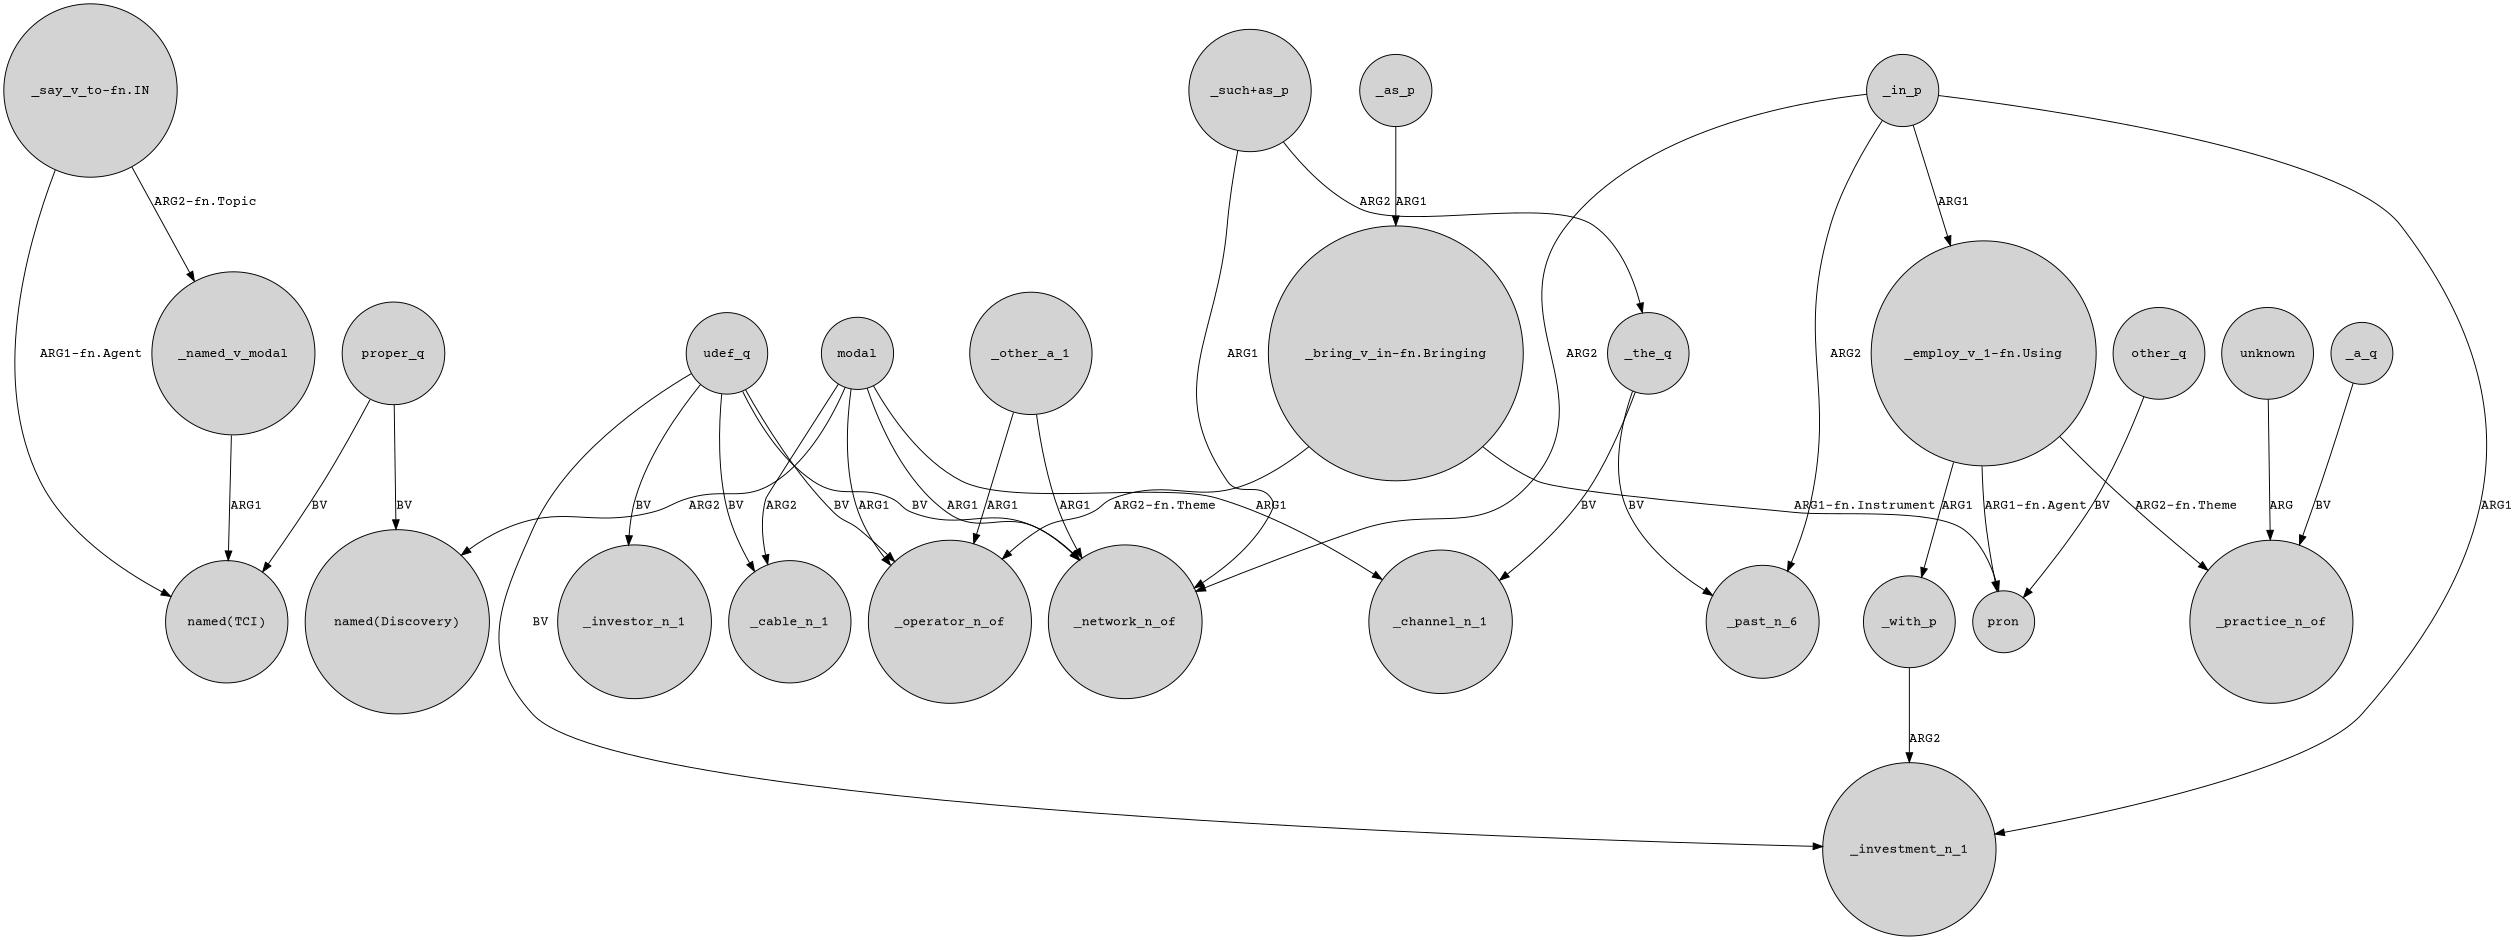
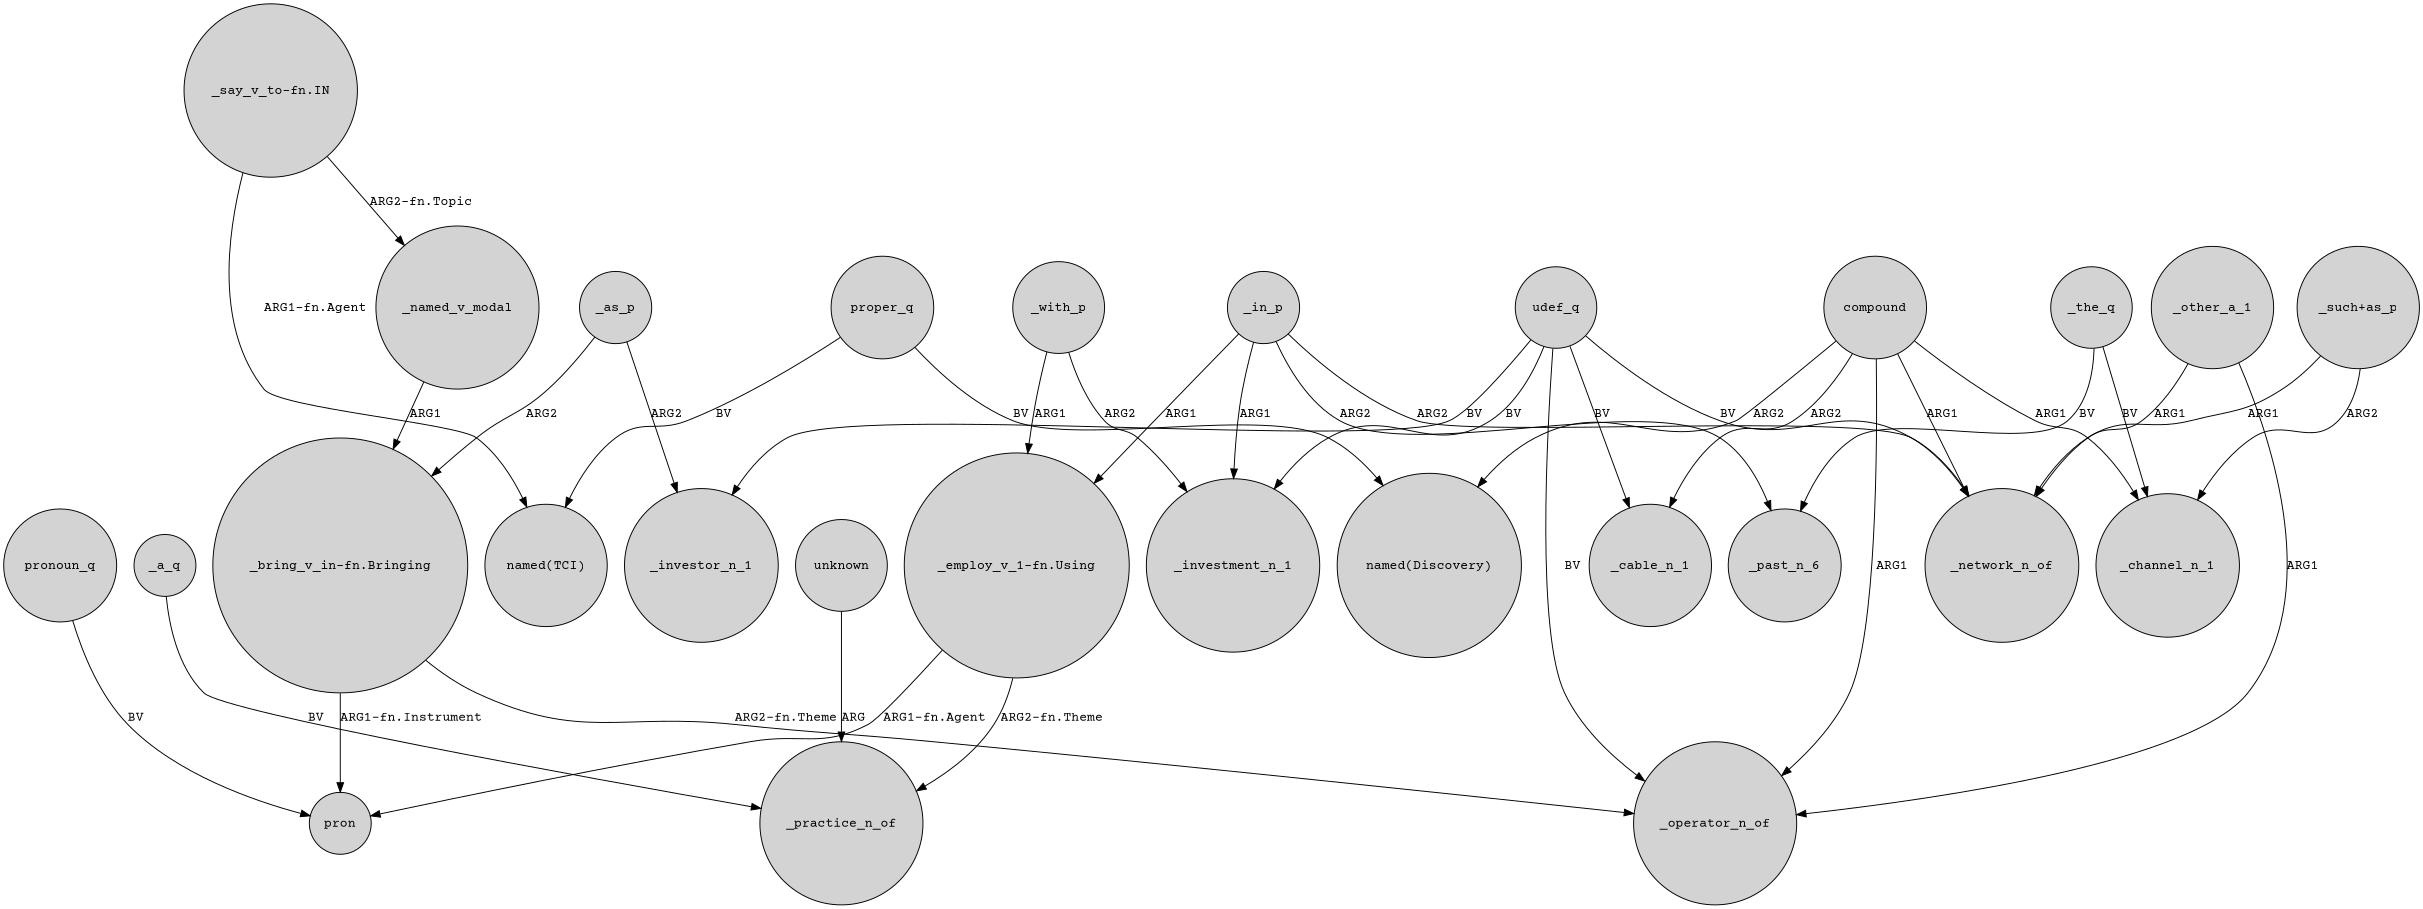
  digraph {
    fontname="Courier Prime"
    node [fontname="Courier Prime" shape=circle style=filled]
    edge [fontname="Courier Prime"]
    proper_q
    "named(TCI)"
    "named(Discovery)"
    _with_p
    "_employ_v_1-fn.Using"
    _investment_n_1
    _practice_n_of
    pron
    udef_q
    _investor_n_1
    _network_n_of
    _cable_n_1
    _operator_n_of
    _in_p
    n15 [label=_past_n_6]
    "_such+as_p"
    _channel_n_1
    n18 [label=_named_v_modal]
    "_bring_v_in-fn.Bringing"
    _a_q
-   compound [label=modal]
+   compound
    _the_q
-   pronoun_q [label=other_q]
+   pronoun_q
    "_say_v_to-fn.IN"
    _as_p
    _other_a_1
    unknown
    proper_q -> "named(TCI)" [label=BV]
    proper_q -> "named(Discovery)" [label=BV]
-   "_employ_v_1-fn.Using" -> _with_p [label=ARG1]
+   _with_p -> "_employ_v_1-fn.Using" [label=ARG1]
    _with_p -> _investment_n_1 [label=ARG2]
    "_employ_v_1-fn.Using" -> _practice_n_of [label="ARG2-fn.Theme"]
    "_employ_v_1-fn.Using" -> pron [label="ARG1-fn.Agent"]
    udef_q -> _investment_n_1 [label=BV]
    udef_q -> _investor_n_1 [label=BV]
    udef_q -> _network_n_of [label=BV]
    udef_q -> _cable_n_1 [label=BV]
    udef_q -> _operator_n_of [label=BV]
    _in_p -> "_employ_v_1-fn.Using" [label=ARG1]
    _in_p -> _investment_n_1 [label=ARG1]
    _in_p -> _network_n_of [label=ARG2]
    _in_p -> n15 [label=ARG2]
    "_such+as_p" -> _network_n_of [label=ARG1]
-   "_such+as_p" -> _the_q [label=ARG2]
-   n18 -> "named(TCI)" [label=ARG1]
+   "_such+as_p" -> _channel_n_1 [label=ARG2]
+   n18 -> "_bring_v_in-fn.Bringing" [label=ARG1]
    "_bring_v_in-fn.Bringing" -> pron [label="ARG1-fn.Instrument"]
    "_bring_v_in-fn.Bringing" -> _operator_n_of [label="ARG2-fn.Theme"]
    _a_q -> _practice_n_of [label=BV]
    compound -> "named(Discovery)" [label=ARG2]
    compound -> _network_n_of [label=ARG1]
    compound -> _cable_n_1 [label=ARG2]
    compound -> _operator_n_of [label=ARG1]
    compound -> _channel_n_1 [label=ARG1]
    _the_q -> n15 [label=BV]
    _the_q -> _channel_n_1 [label=BV]
    pronoun_q -> pron [label=BV]
    "_say_v_to-fn.IN" -> "named(TCI)" [label="ARG1-fn.Agent"]
    "_say_v_to-fn.IN" -> n18 [label="ARG2-fn.Topic"]
-   _as_p -> "_bring_v_in-fn.Bringing" [label=ARG1]
+   _as_p -> _investor_n_1 [label=ARG2]
+   _as_p -> "_bring_v_in-fn.Bringing" [label=ARG2]
    _other_a_1 -> _network_n_of [label=ARG1]
    _other_a_1 -> _operator_n_of [label=ARG1]
    unknown -> _practice_n_of [label=ARG]
  }
